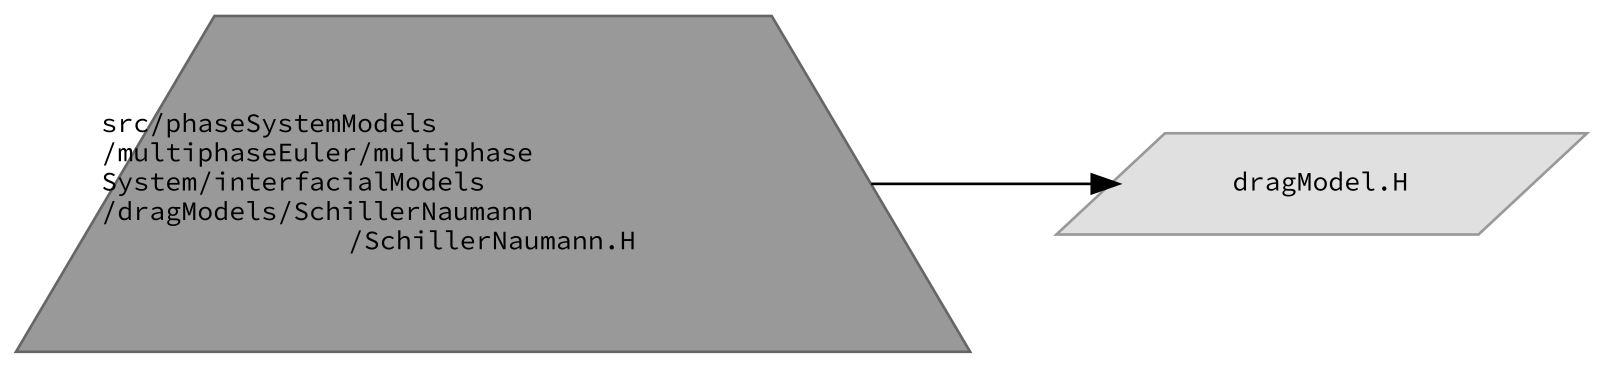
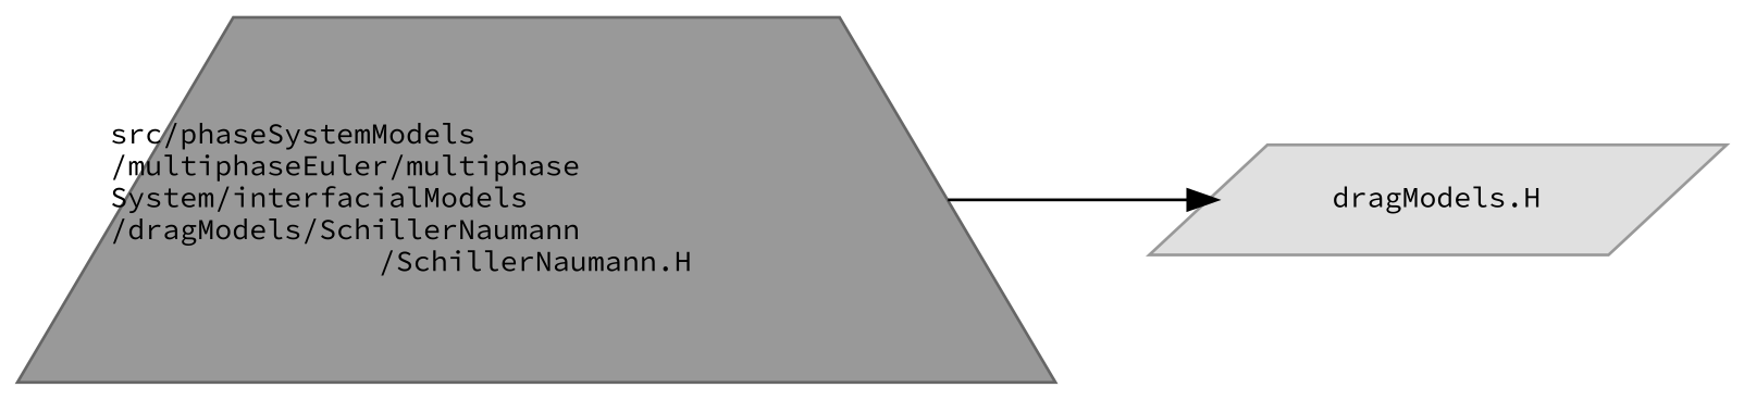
  digraph {
    rankdir=LR
    fontname="Source Code Pro"
    node [fontname="Source Code Pro" fontsize=10 style=filled]
    n1 [color=gray40 fillcolor=grey60 fontcolor=black height=0.2 label="src/phaseSystemModels\l/multiphaseEuler/multiphase\lSystem/interfacialModels\l/dragModels/SchillerNaumann\l/SchillerNaumann.H" shape=trapezium width=0.4]
-   n2 [color=grey60 fillcolor="#E0E0E0" height=0.2 label="dragModel.H" shape=parallelogram width=0.4]
+   n2 [color=grey60 fillcolor="#E0E0E0" height=0.2 label="dragModels.H" shape=parallelogram width=0.4]
    n1 -> n2 [color=black fontname="Source Code Pro" fontsize=10 labelfontname=Helvetica labelfontsize=10 style=solid]
  }
